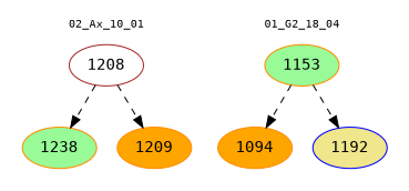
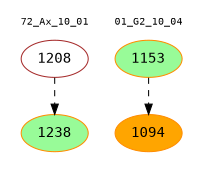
  digraph {
    fontname="DejaVu Sans Mono"
    node [color=darkorange fillcolor=palegreen fontname="DejaVu Sans Mono" style=filled]
    edge [color=black fontname="DejaVu Sans Mono" style=dashed]
    n1 [color=brown fillcolor=white label=1208]
    n2 [label=1238]
-   n3 [fillcolor=orange label=1209]
    n4 [label=1153]
    n5 [fillcolor=orange label=1094]
-   n6 [color=blue fillcolor=khaki label=1192]
    subgraph cluster_1 {
      color=white
      fontsize=10
-     label="02_Ax_10_01"
+     label="72_Ax_10_01"
      n1
      n2
-     n3
    }
    subgraph cluster_2 {
      color=white
      fontsize=10
-     label="01_G2_18_04"
+     label="01_G2_10_04"
      n4
      n5
-     n6
    }
    n1 -> n2
-   n1 -> n3
    n4 -> n5
-   n4 -> n6
  }
